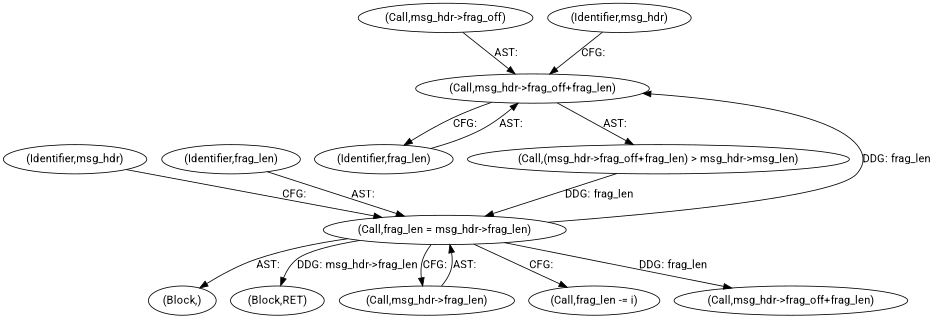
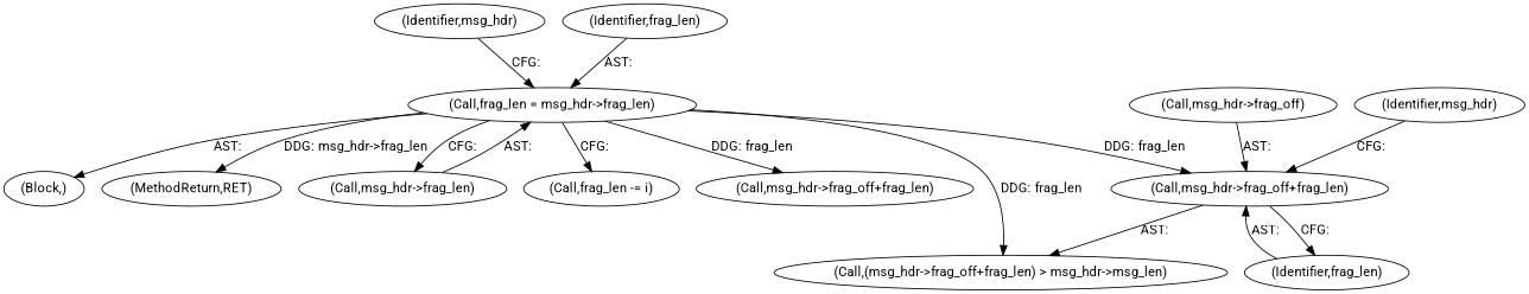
  digraph {
    fontname=Roboto
    node [fontname=Roboto]
    edge [fontname=Roboto]
    n1 [label="(Call,msg_hdr->frag_off+frag_len)"]
    n2 [label="(Identifier,frag_len)"]
    n3 [label="(Call,(msg_hdr->frag_off+frag_len) > msg_hdr->msg_len)"]
    n4 [label="(Call,frag_len = msg_hdr->frag_len)"]
    n5 [label="(Block,)"]
-   n6 [label="(Block,RET)"]
+   n6 [label="(MethodReturn,RET)"]
    n7 [label="(Call,msg_hdr->frag_len)"]
    n8 [label="(Call,frag_len -= i)"]
    n9 [label="(Call,msg_hdr->frag_off+frag_len)"]
    n10 [label="(Identifier,msg_hdr)"]
    n11 [label="(Identifier,frag_len)"]
    n12 [label="(Call,msg_hdr->frag_off)"]
    n13 [label="(Identifier,msg_hdr)"]
    n1 -> n2 [label="CFG: "]
    n1 -> n3 [label="AST: "]
    n2 -> n1 [label="AST: "]
    n4 -> n1 [label="DDG: frag_len"]
-   n3 -> n4 [label="DDG: frag_len"]
+   n4 -> n3 [label="DDG: frag_len"]
    n4 -> n5 [label="AST: "]
    n4 -> n6 [label="DDG: msg_hdr->frag_len"]
    n4 -> n7 [label="CFG: "]
    n4 -> n8 [label="CFG: "]
    n4 -> n9 [label="DDG: frag_len"]
    n7 -> n4 [label="AST: "]
    n10 -> n4 [label="CFG: "]
    n11 -> n4 [label="AST: "]
    n12 -> n1 [label="AST: "]
    n13 -> n1 [label="CFG: "]
  }
